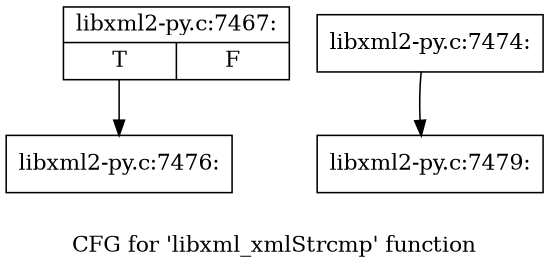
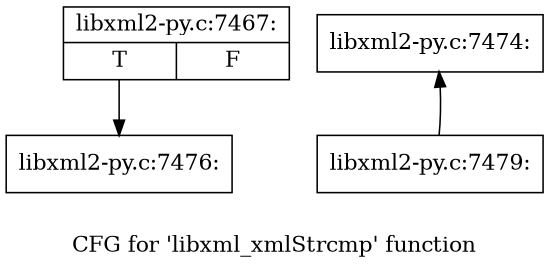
  digraph {
    label="CFG for 'libxml_xmlStrcmp' function"
    node [shape=record]
    n1 [label="{libxml2-py.c:7467:|{<s0>T|<s1>F}}"]
    n2 [label="{libxml2-py.c:7476:}"]
    n3 [label="{libxml2-py.c:7474:}"]
    n4 [label="{libxml2-py.c:7479:}"]
    n1 -> n2 [tailport=s0]
-   n3 -> n4
+   n4 -> n3
  }
